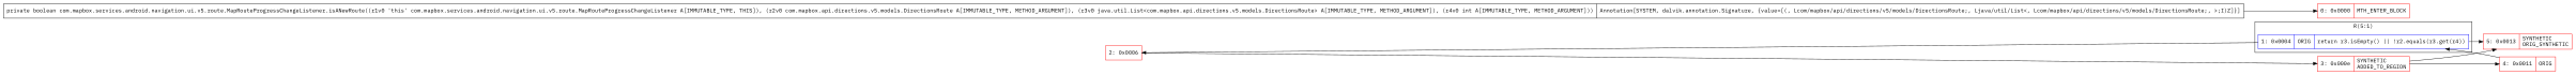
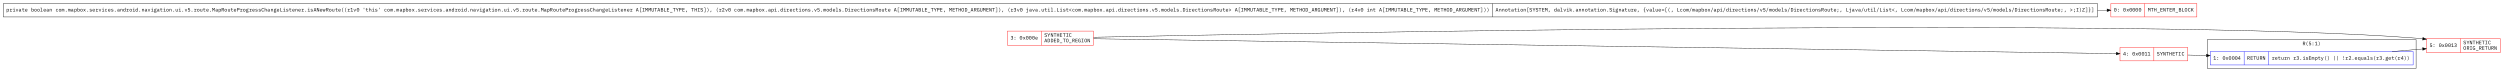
  digraph {
    fontname="IBM Plex Mono"
    rankdir=LR
    node [color=red fontname="IBM Plex Mono" shape=record]
    edge [fontname="IBM Plex Mono"]
-   n1 [color=blue label="{1\:\ 0x0004|ORIG\l|return r3.isEmpty() \|\| !r2.equals(r3.get(r4))\l}"]
-   n2 [label="{2\:\ 0x0006}"]
-   n3 [label="{5\:\ 0x0013|SYNTHETIC\lORIG_SYNTHETIC\l}"]
+   n1 [color=blue label="{1\:\ 0x0004|RETURN\l|return r3.isEmpty() \|\| !r2.equals(r3.get(r4))\l}"]
+   n3 [label="{5\:\ 0x0013|SYNTHETIC\lORIG_RETURN\l}"]
    n4 [label="{3\:\ 0x000e|SYNTHETIC\lADDED_TO_REGION\l}"]
    n5 [label="{0\:\ 0x0000|MTH_ENTER_BLOCK\l}"]
-   n6 [label="{4\:\ 0x0011|ORIG\l}"]
+   n6 [label="{4\:\ 0x0011|SYNTHETIC\l}"]
    n7 [label="{private boolean com.mapbox.services.android.navigation.ui.v5.route.MapRouteProgressChangeListener.isANewRoute((r1v0 'this' com.mapbox.services.android.navigation.ui.v5.route.MapRouteProgressChangeListener A[IMMUTABLE_TYPE, THIS]), (r2v0 com.mapbox.api.directions.v5.models.DirectionsRoute A[IMMUTABLE_TYPE, METHOD_ARGUMENT]), (r3v0 java.util.List\<com.mapbox.api.directions.v5.models.DirectionsRoute\> A[IMMUTABLE_TYPE, METHOD_ARGUMENT]), (r4v0 int A[IMMUTABLE_TYPE, METHOD_ARGUMENT]))  | Annotation[SYSTEM, dalvik.annotation.Signature, \{value=[(, Lcom\/mapbox\/api\/directions\/v5\/models\/DirectionsRoute;, Ljava\/util\/List\<, Lcom\/mapbox\/api\/directions\/v5\/models\/DirectionsRoute;, \>;I)Z]\}]\l}" color=""]
    subgraph cluster_1 {
      label="R(5:1)"
      n1
    }
-   n1 -> n2
    n1 -> n3
-   n2 -> n4
    n4 -> n3
    n4 -> n6
    n6 -> n1
    n7 -> n5
  }
